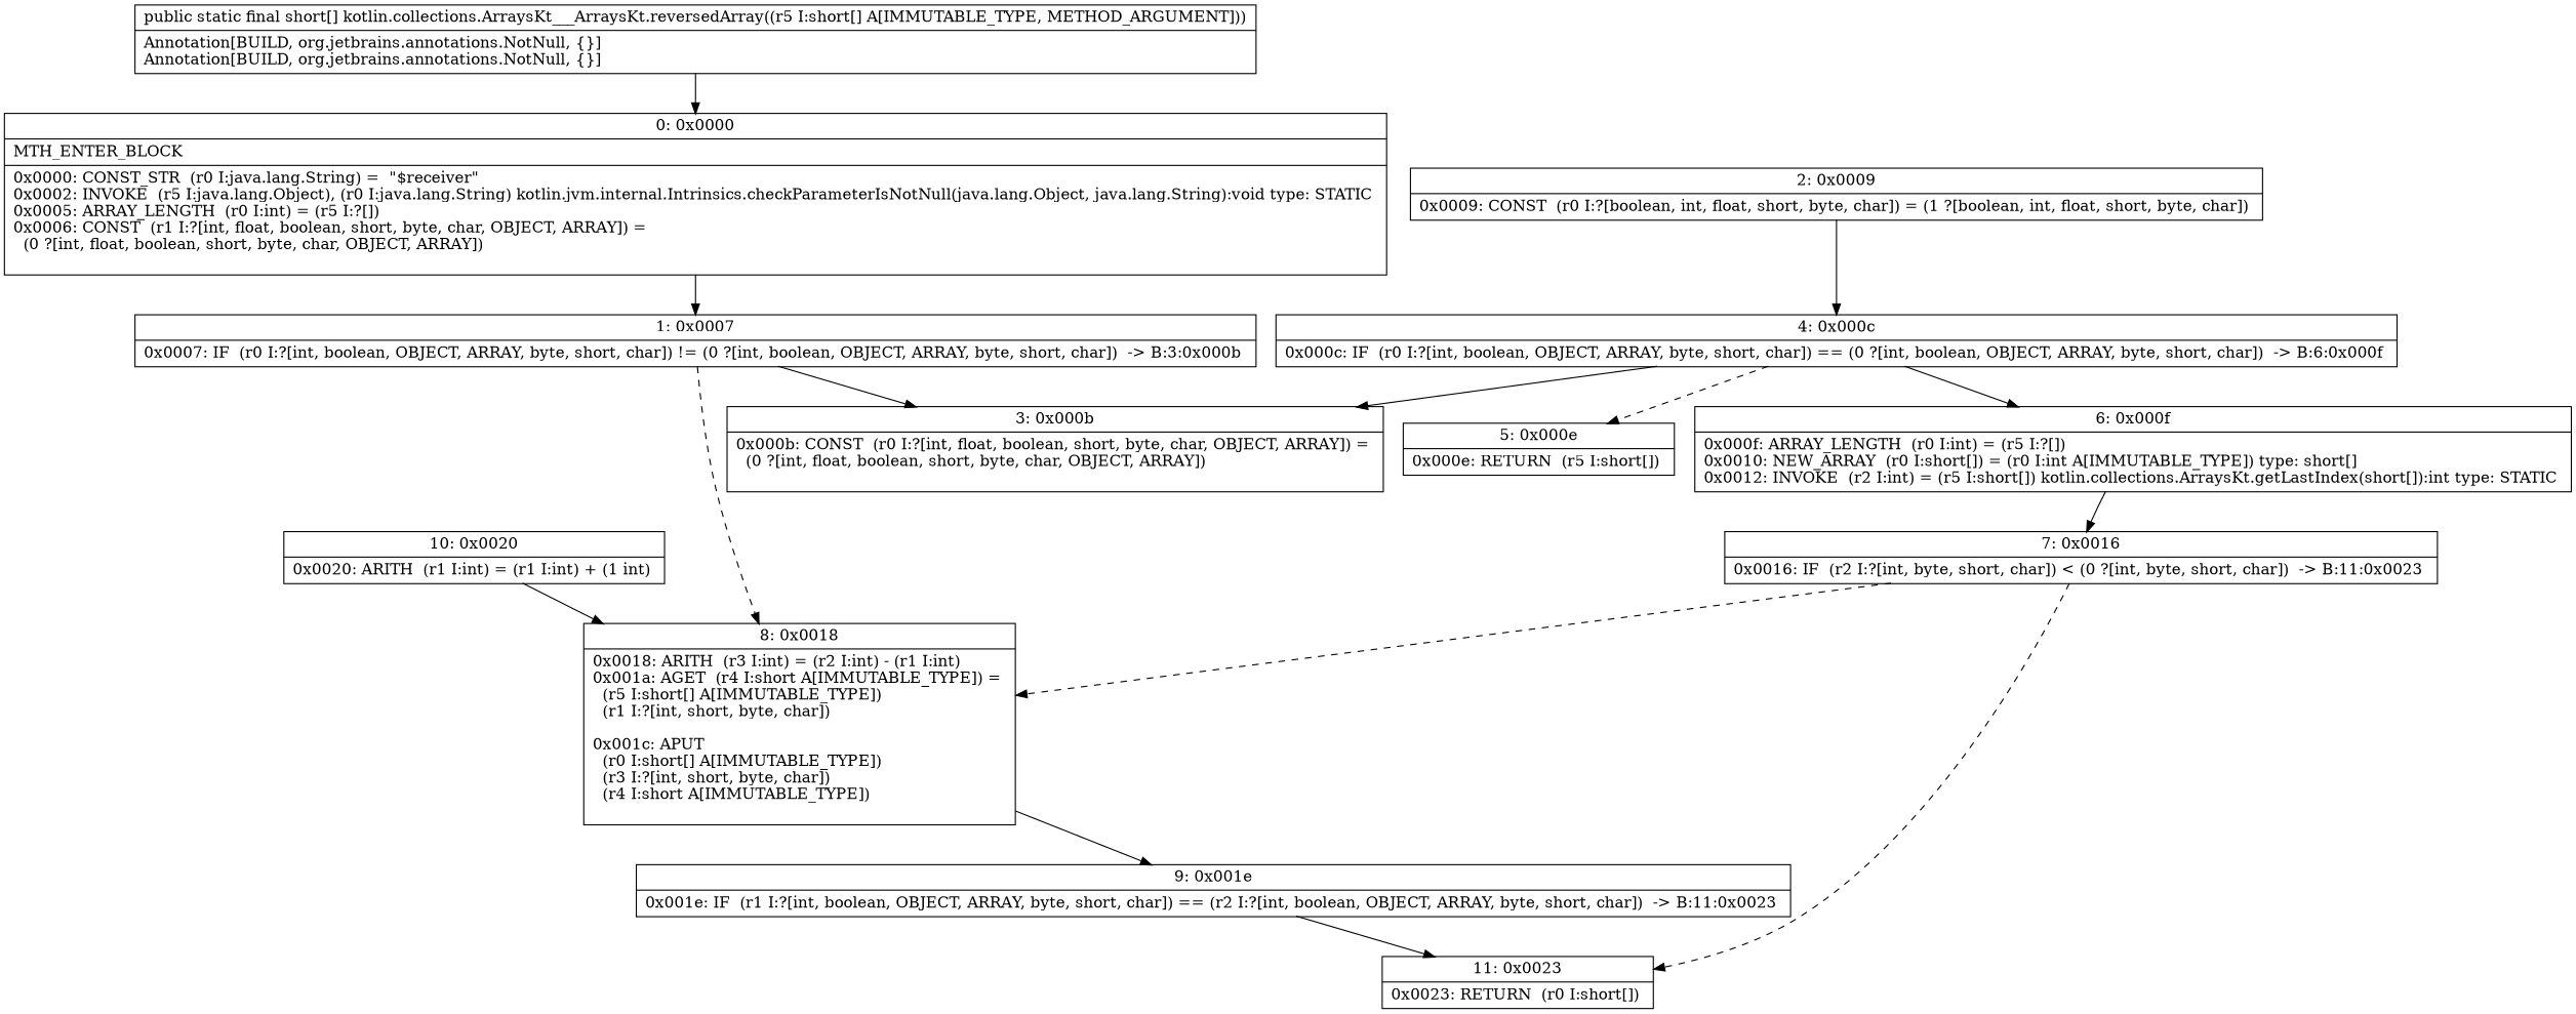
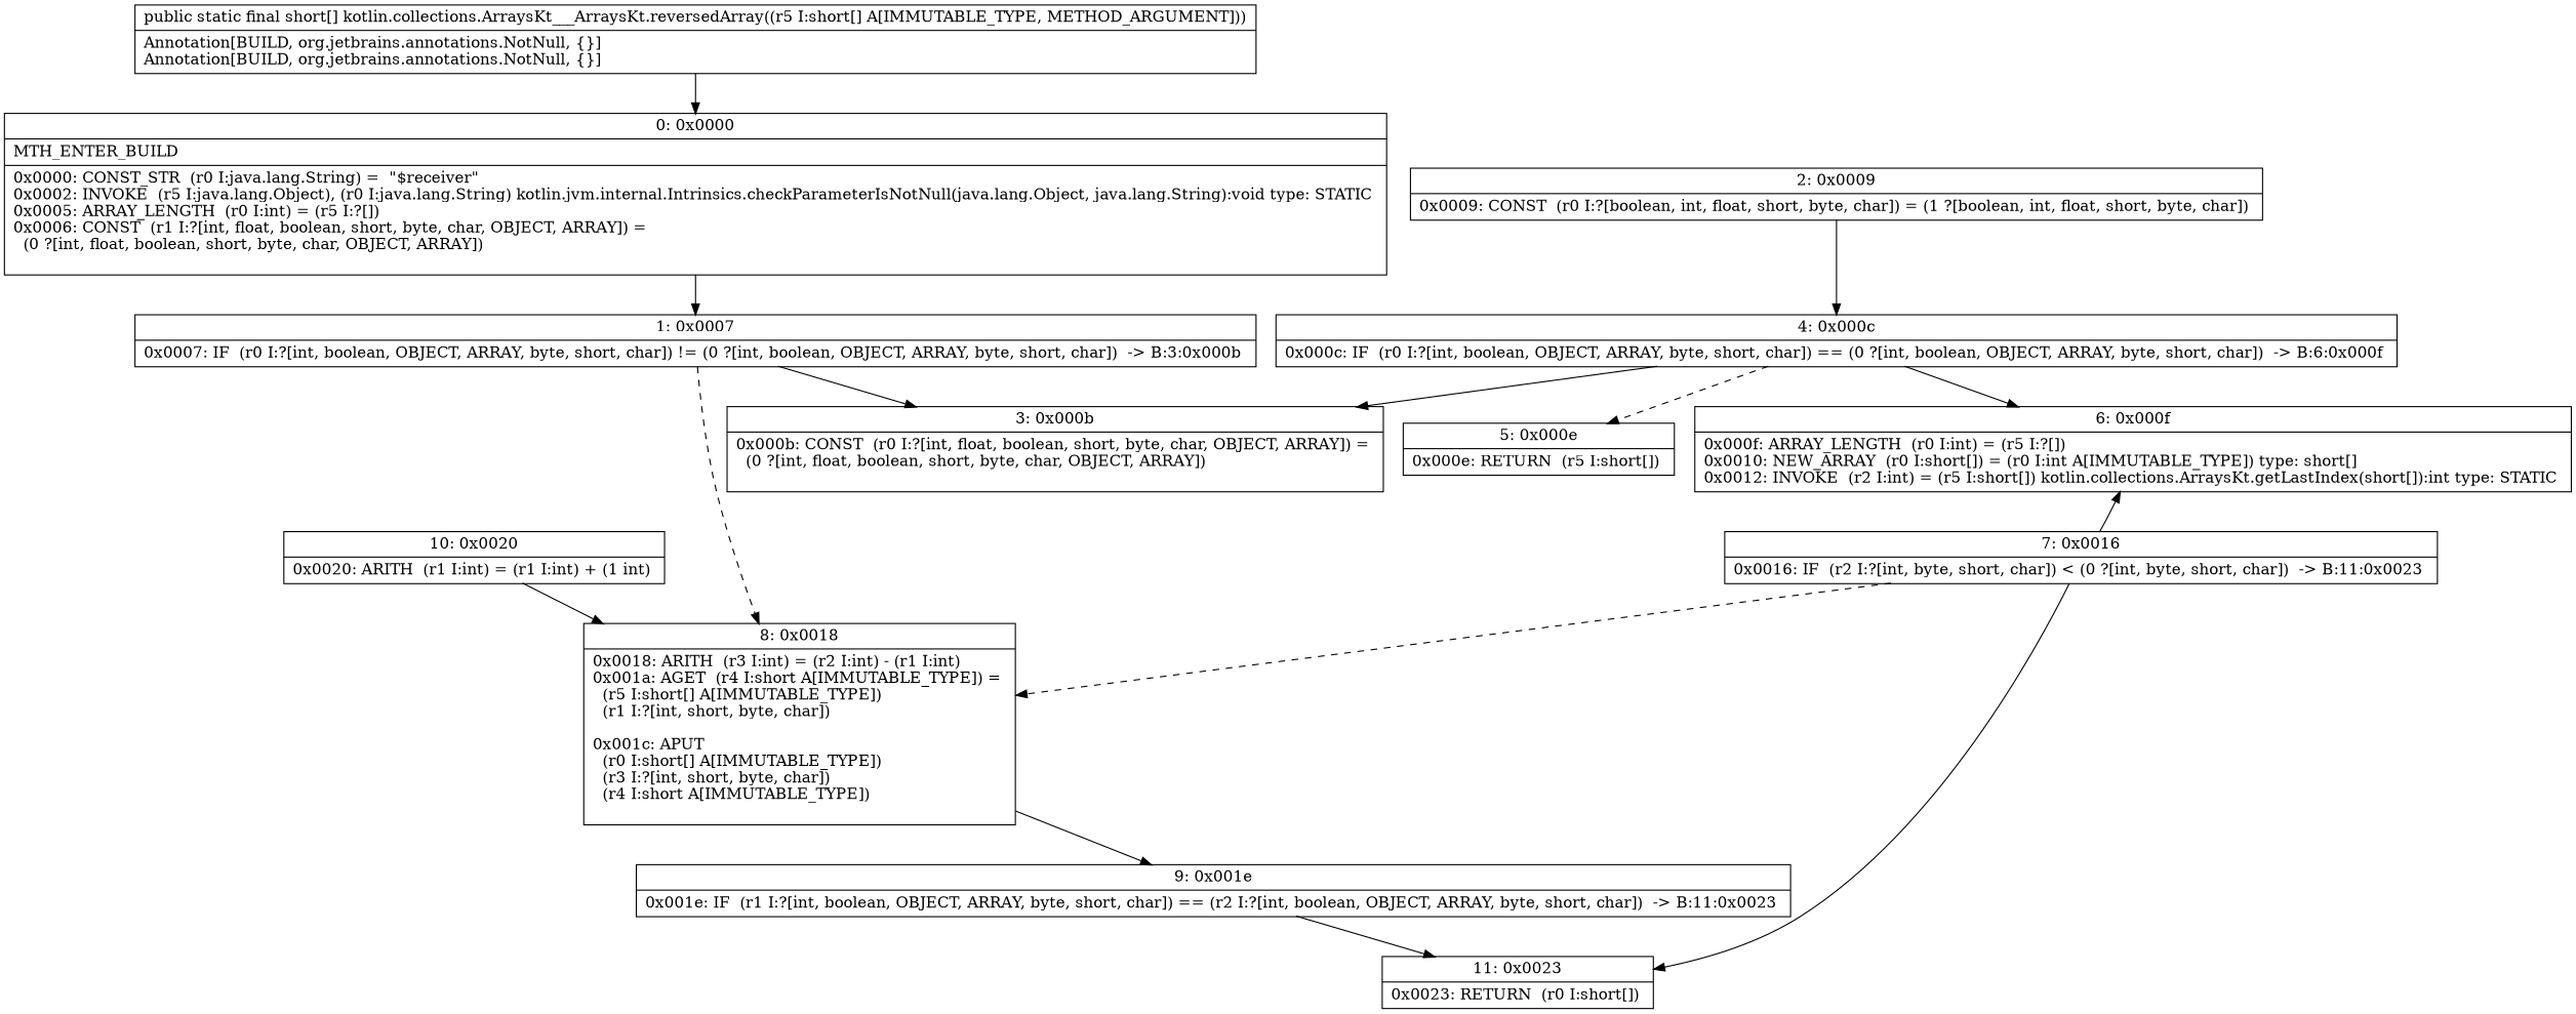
  digraph {
    node [shape=record]
-   n1 [label="{0\:\ 0x0000|MTH_ENTER_BLOCK\l|0x0000: CONST_STR  (r0 I:java.lang.String) =  \"$receiver\" \l0x0002: INVOKE  (r5 I:java.lang.Object), (r0 I:java.lang.String) kotlin.jvm.internal.Intrinsics.checkParameterIsNotNull(java.lang.Object, java.lang.String):void type: STATIC \l0x0005: ARRAY_LENGTH  (r0 I:int) = (r5 I:?[]) \l0x0006: CONST  (r1 I:?[int, float, boolean, short, byte, char, OBJECT, ARRAY]) = \l  (0 ?[int, float, boolean, short, byte, char, OBJECT, ARRAY])\l \l}"]
+   n1 [label="{0\:\ 0x0000|MTH_ENTER_BUILD\l|0x0000: CONST_STR  (r0 I:java.lang.String) =  \"$receiver\" \l0x0002: INVOKE  (r5 I:java.lang.Object), (r0 I:java.lang.String) kotlin.jvm.internal.Intrinsics.checkParameterIsNotNull(java.lang.Object, java.lang.String):void type: STATIC \l0x0005: ARRAY_LENGTH  (r0 I:int) = (r5 I:?[]) \l0x0006: CONST  (r1 I:?[int, float, boolean, short, byte, char, OBJECT, ARRAY]) = \l  (0 ?[int, float, boolean, short, byte, char, OBJECT, ARRAY])\l \l}"]
    n2 [label="{1\:\ 0x0007|0x0007: IF  (r0 I:?[int, boolean, OBJECT, ARRAY, byte, short, char]) != (0 ?[int, boolean, OBJECT, ARRAY, byte, short, char])  \-\> B:3:0x000b \l}"]
    n3 [label="{3\:\ 0x000b|0x000b: CONST  (r0 I:?[int, float, boolean, short, byte, char, OBJECT, ARRAY]) = \l  (0 ?[int, float, boolean, short, byte, char, OBJECT, ARRAY])\l \l}"]
    n4 [label="{8\:\ 0x0018|0x0018: ARITH  (r3 I:int) = (r2 I:int) \- (r1 I:int) \l0x001a: AGET  (r4 I:short A[IMMUTABLE_TYPE]) = \l  (r5 I:short[] A[IMMUTABLE_TYPE])\l  (r1 I:?[int, short, byte, char])\l \l0x001c: APUT  \l  (r0 I:short[] A[IMMUTABLE_TYPE])\l  (r3 I:?[int, short, byte, char])\l  (r4 I:short A[IMMUTABLE_TYPE])\l \l}"]
    n5 [label="{2\:\ 0x0009|0x0009: CONST  (r0 I:?[boolean, int, float, short, byte, char]) = (1 ?[boolean, int, float, short, byte, char]) \l}"]
    n6 [label="{4\:\ 0x000c|0x000c: IF  (r0 I:?[int, boolean, OBJECT, ARRAY, byte, short, char]) == (0 ?[int, boolean, OBJECT, ARRAY, byte, short, char])  \-\> B:6:0x000f \l}"]
    n7 [label="{5\:\ 0x000e|0x000e: RETURN  (r5 I:short[]) \l}"]
    n8 [label="{6\:\ 0x000f|0x000f: ARRAY_LENGTH  (r0 I:int) = (r5 I:?[]) \l0x0010: NEW_ARRAY  (r0 I:short[]) = (r0 I:int A[IMMUTABLE_TYPE]) type: short[] \l0x0012: INVOKE  (r2 I:int) = (r5 I:short[]) kotlin.collections.ArraysKt.getLastIndex(short[]):int type: STATIC \l}"]
    n9 [label="{7\:\ 0x0016|0x0016: IF  (r2 I:?[int, byte, short, char]) \< (0 ?[int, byte, short, char])  \-\> B:11:0x0023 \l}"]
    n10 [label="{11\:\ 0x0023|0x0023: RETURN  (r0 I:short[]) \l}"]
    n11 [label="{9\:\ 0x001e|0x001e: IF  (r1 I:?[int, boolean, OBJECT, ARRAY, byte, short, char]) == (r2 I:?[int, boolean, OBJECT, ARRAY, byte, short, char])  \-\> B:11:0x0023 \l}"]
    n12 [label="{10\:\ 0x0020|0x0020: ARITH  (r1 I:int) = (r1 I:int) + (1 int) \l}"]
    n13 [label="{public static final short[] kotlin.collections.ArraysKt___ArraysKt.reversedArray((r5 I:short[] A[IMMUTABLE_TYPE, METHOD_ARGUMENT]))  | Annotation[BUILD, org.jetbrains.annotations.NotNull, \{\}]\lAnnotation[BUILD, org.jetbrains.annotations.NotNull, \{\}]\l}"]
    n1 -> n2
    n2 -> n3
    n2 -> n4 [style=dashed]
    n4 -> n11
    n5 -> n6
    n6 -> n3
    n6 -> n7 [style=dashed]
    n6 -> n8
-   n8 -> n9
+   n9 -> n8
    n9 -> n4 [style=dashed]
-   n9 -> n10 [style=dashed]
+   n9 -> n10
    n11 -> n10
    n12 -> n4
    n13 -> n1
  }
